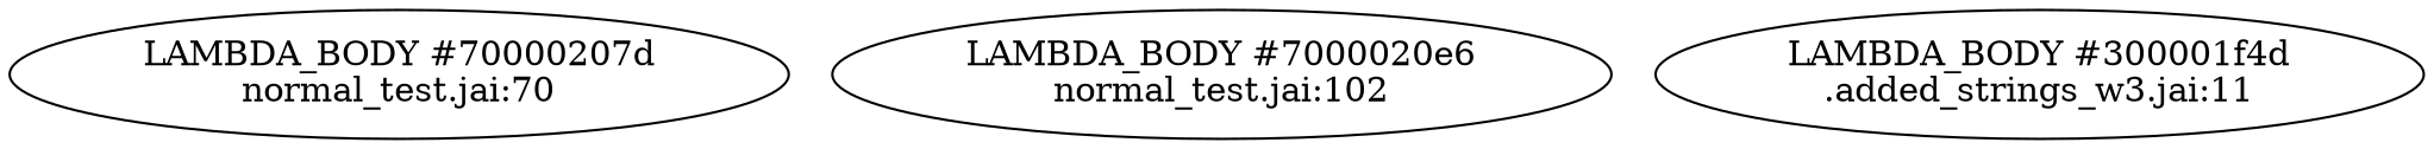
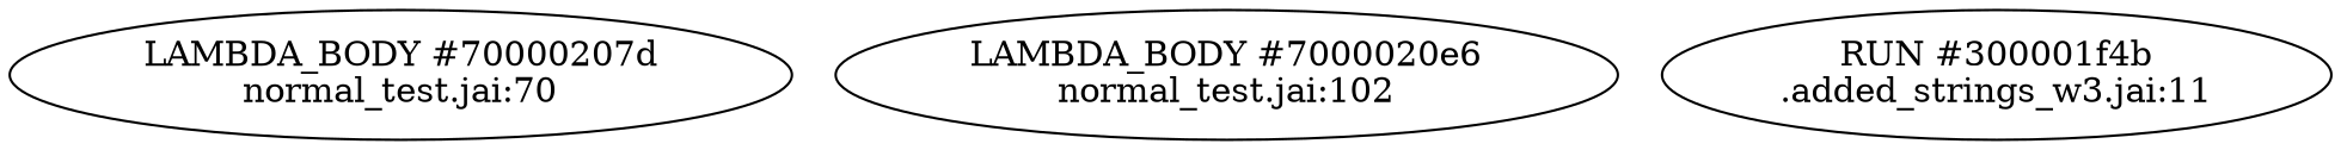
  digraph {
    node [shape=ellipse]
    n1 [label="LAMBDA_BODY #70000207d\nnormal_test.jai:70"]
    n2 [label="LAMBDA_BODY #7000020e6\nnormal_test.jai:102"]
-   n4 [label="LAMBDA_BODY #300001f4d\n.added_strings_w3.jai:11"]
+   n3 [label="RUN #300001f4b\n.added_strings_w3.jai:11"]
  }
